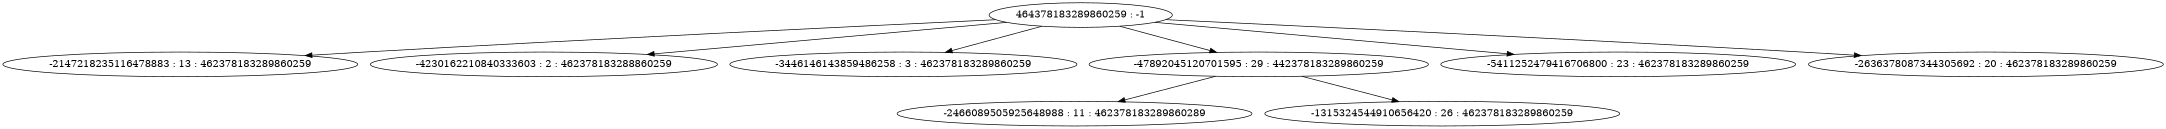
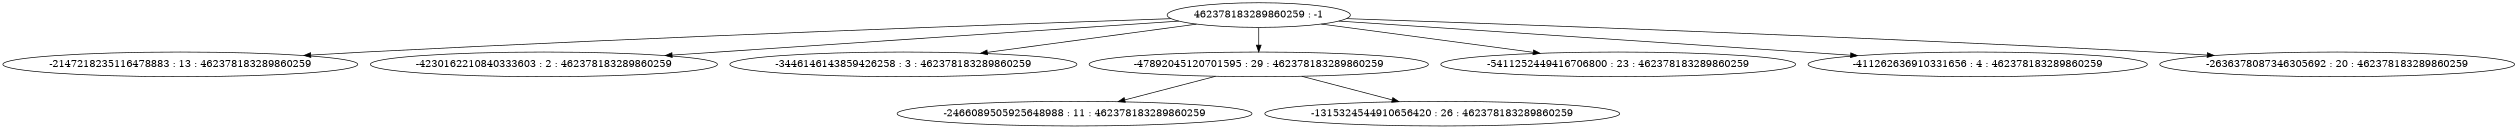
  digraph {
-   n1 [label="464378183289860259 : -1"]
+   n1 [label="462378183289860259 : -1"]
    n2 [label="-2147218235116478883 : 13 : 462378183289860259"]
-   n3 [label="-4230162210840333603 : 2 : 462378183288860259"]
-   n4 [label="-3446146143859486258 : 3 : 462378183289860259"]
-   n5 [label="-47892045120701595 : 29 : 442378183289860259"]
-   n6 [label="-5411252479416706800 : 23 : 462378183289860259"]
-   n8 [label="-2636378087344305692 : 20 : 462378183289860259"]
-   n9 [label="-2466089505925648988 : 11 : 462378183289860289"]
+   n3 [label="-4230162210840333603 : 2 : 462378183289860259"]
+   n4 [label="-3446146143859426258 : 3 : 462378183289860259"]
+   n5 [label="-47892045120701595 : 29 : 462378183289860259"]
+   n6 [label="-5411252449416706800 : 23 : 462378183289860259"]
+   n7 [label="-411262636910331656 : 4 : 462378183289860259"]
+   n8 [label="-2636378087346305692 : 20 : 462378183289860259"]
+   n9 [label="-2466089505925648988 : 11 : 462378183289860259"]
    n10 [label="-1315324544910656420 : 26 : 462378183289860259"]
    n1 -> n2
    n1 -> n3
    n1 -> n4
    n1 -> n5
    n1 -> n6
+   n1 -> n7
    n1 -> n8
    n5 -> n9
    n5 -> n10
  }
